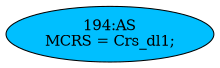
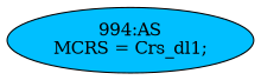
  strict digraph {
-   n1 [ast="<pyverilog.vparser.ast.Assign object at 0x7f88749c9c50>" def_var="['MCRS']" fillcolor=deepskyblue label="194:AS\nMCRS = Crs_dl1;" statements="[]" style=filled typ=Assign use_var="['Crs_dl1']"]
+   n1 [ast="<pyverilog.vparser.ast.Assign object at 0x7f88749c9c50>" def_var="['MCRS']" fillcolor=deepskyblue label="994:AS\nMCRS = Crs_dl1;" statements="[]" style=filled typ=Assign use_var="['Crs_dl1']"]
  }
